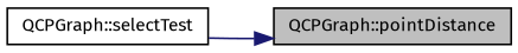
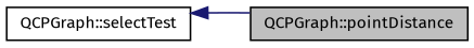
  digraph {
    rankdir=RL
    fontname="Fira Sans"
    node [color=black fontname="Fira Sans" fontsize=10 shape=record style=filled]
    n1 [fillcolor=grey75 fontcolor=black height=0.2 label="QCPGraph::pointDistance" width=0.4]
    n2 [fillcolor=white height=0.2 label="QCPGraph::selectTest" width=0.4]
-   n1 -> n2 [color=midnightblue dir=back fontname="Fira Sans" fontsize=10 labelfontname=Helvetica labelfontsize=10 style=solid]
+   n2 -> n1 [color=midnightblue dir=back fontname="Fira Sans" fontsize=10 labelfontname=Helvetica labelfontsize=10 style=solid]
  }
